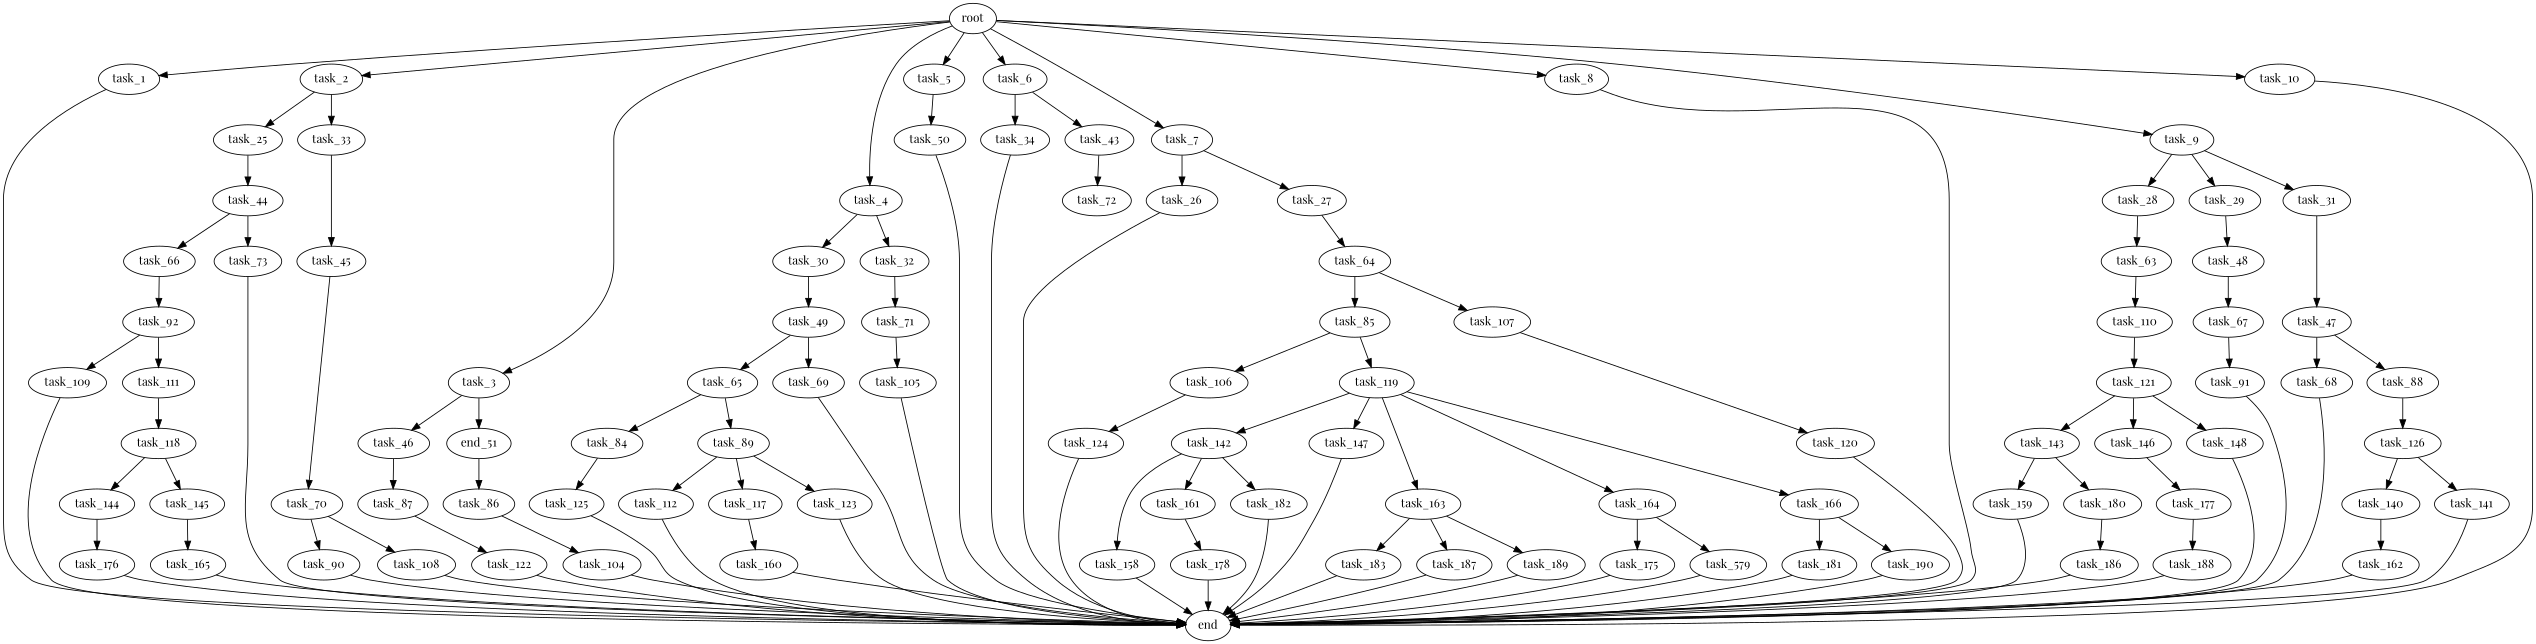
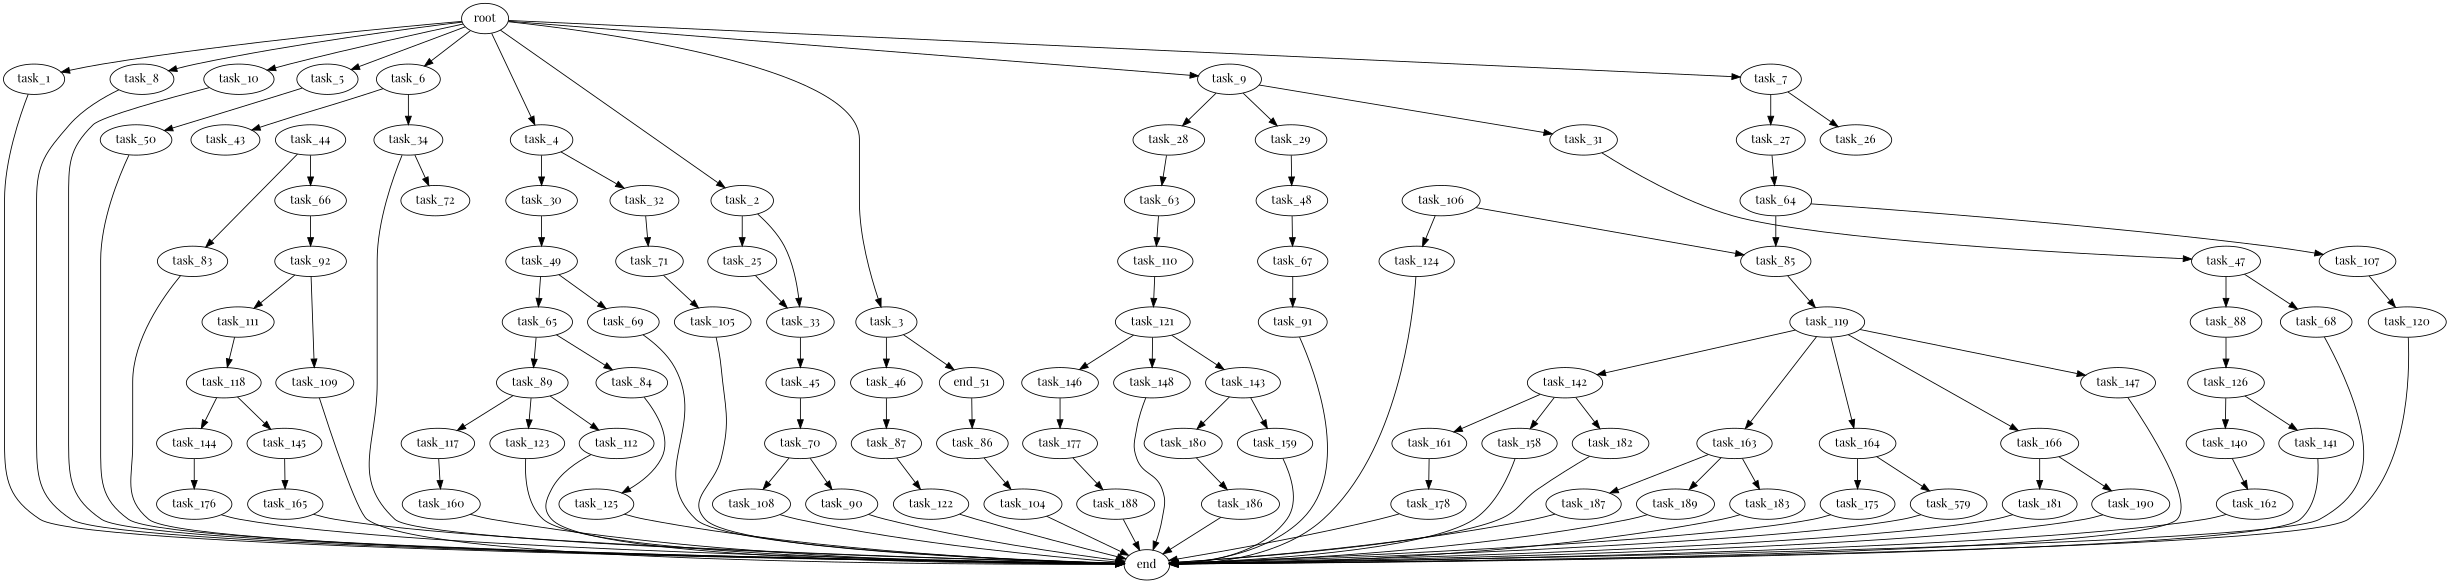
  digraph {
    fontname="Playfair Display"
    node [fontname="Playfair Display"]
    edge [fontname="Playfair Display"]
    root
    task_1
    task_2
    task_3
    task_4
    task_5
    task_6
    task_7
    task_8
    task_9
    task_10
    end
    task_25
    task_33
    task_46
    n16 [label=end_51]
    task_30
    task_32
    task_50
    task_34
    task_43
    task_26
    task_27
    task_28
    task_29
    task_31
    task_44
    task_45
    task_87
    task_86
    task_49
    task_71
    task_72
    task_64
    task_63
    task_48
    task_47
    task_66
-   task_83 [label=task_73]
+   task_83
    task_85
    task_107
    task_110
    task_67
    task_65
    task_69
    task_68
    task_88
    task_105
    task_70
    task_92
    task_90
    task_108
    task_122
    task_126
    task_91
    task_84
    task_89
    task_104
    task_121
    task_106
    task_119
    task_120
    task_125
    task_112
    task_117
    task_123
    task_109
    task_111
    task_124
    task_142
    task_147
    task_163
    task_164
    task_166
    task_140
    task_141
    task_160
    task_118
    task_143
    task_146
    task_148
    task_144
    task_145
    task_176
    task_165
    task_158
    task_161
    task_182
    task_183
    task_187
    task_189
    task_175
    n93 [label=task_579]
    task_181
    task_190
    task_159
    task_180
    task_177
    task_162
    task_178
    task_186
    task_188
    root -> task_1
    root -> task_2
    root -> task_3
    root -> task_4
    root -> task_5
    root -> task_6
    root -> task_7
    root -> task_8
    root -> task_9
    root -> task_10
    task_1 -> end
    task_2 -> task_25
    task_2 -> task_33
    task_3 -> task_46
    task_3 -> n16
    task_4 -> task_30
    task_4 -> task_32
    task_5 -> task_50
    task_6 -> task_34
    task_6 -> task_43
    task_7 -> task_26
    task_7 -> task_27
    task_8 -> end
    task_9 -> task_28
    task_9 -> task_29
    task_9 -> task_31
    task_10 -> end
-   task_25 -> task_44
+   task_25 -> task_33
    task_33 -> task_45
    task_46 -> task_87
    n16 -> task_86
    task_30 -> task_49
    task_32 -> task_71
    task_50 -> end
    task_34 -> end
-   task_43 -> task_72
-   task_26 -> end
+   task_34 -> task_72
    task_27 -> task_64
    task_28 -> task_63
    task_29 -> task_48
    task_31 -> task_47
    task_44 -> task_66
    task_44 -> task_83
    task_45 -> task_70
    task_87 -> task_122
    task_86 -> task_104
    task_49 -> task_65
    task_49 -> task_69
    task_71 -> task_105
    task_64 -> task_85
    task_64 -> task_107
    task_63 -> task_110
    task_48 -> task_67
    task_47 -> task_68
    task_47 -> task_88
    task_66 -> task_92
    task_83 -> end
-   task_85 -> task_106
+   task_106 -> task_85
    task_85 -> task_119
    task_107 -> task_120
    task_110 -> task_121
    task_67 -> task_91
    task_65 -> task_84
    task_65 -> task_89
    task_69 -> end
    task_68 -> end
    task_88 -> task_126
    task_105 -> end
    task_70 -> task_90
    task_70 -> task_108
    task_92 -> task_109
    task_92 -> task_111
    task_90 -> end
    task_108 -> end
    task_122 -> end
    task_126 -> task_140
    task_126 -> task_141
    task_91 -> end
    task_84 -> task_125
    task_89 -> task_112
    task_89 -> task_117
    task_89 -> task_123
    task_104 -> end
    task_121 -> task_143
    task_121 -> task_146
    task_121 -> task_148
    task_106 -> task_124
    task_119 -> task_142
    task_119 -> task_147
    task_119 -> task_163
    task_119 -> task_164
    task_119 -> task_166
    task_120 -> end
    task_125 -> end
    task_112 -> end
    task_117 -> task_160
    task_123 -> end
    task_109 -> end
    task_111 -> task_118
    task_124 -> end
    task_142 -> task_158
    task_142 -> task_161
    task_142 -> task_182
    task_147 -> end
    task_163 -> task_183
    task_163 -> task_187
    task_163 -> task_189
    task_164 -> task_175
    task_164 -> n93
    task_166 -> task_181
    task_166 -> task_190
    task_140 -> task_162
    task_141 -> end
    task_160 -> end
    task_118 -> task_144
    task_118 -> task_145
    task_143 -> task_159
    task_143 -> task_180
    task_146 -> task_177
    task_148 -> end
    task_144 -> task_176
    task_145 -> task_165
    task_176 -> end
    task_165 -> end
    task_158 -> end
    task_161 -> task_178
    task_182 -> end
    task_183 -> end
    task_187 -> end
    task_189 -> end
    task_175 -> end
    n93 -> end
    task_181 -> end
    task_190 -> end
    task_159 -> end
    task_180 -> task_186
    task_177 -> task_188
    task_162 -> end
    task_178 -> end
    task_186 -> end
    task_188 -> end
  }
